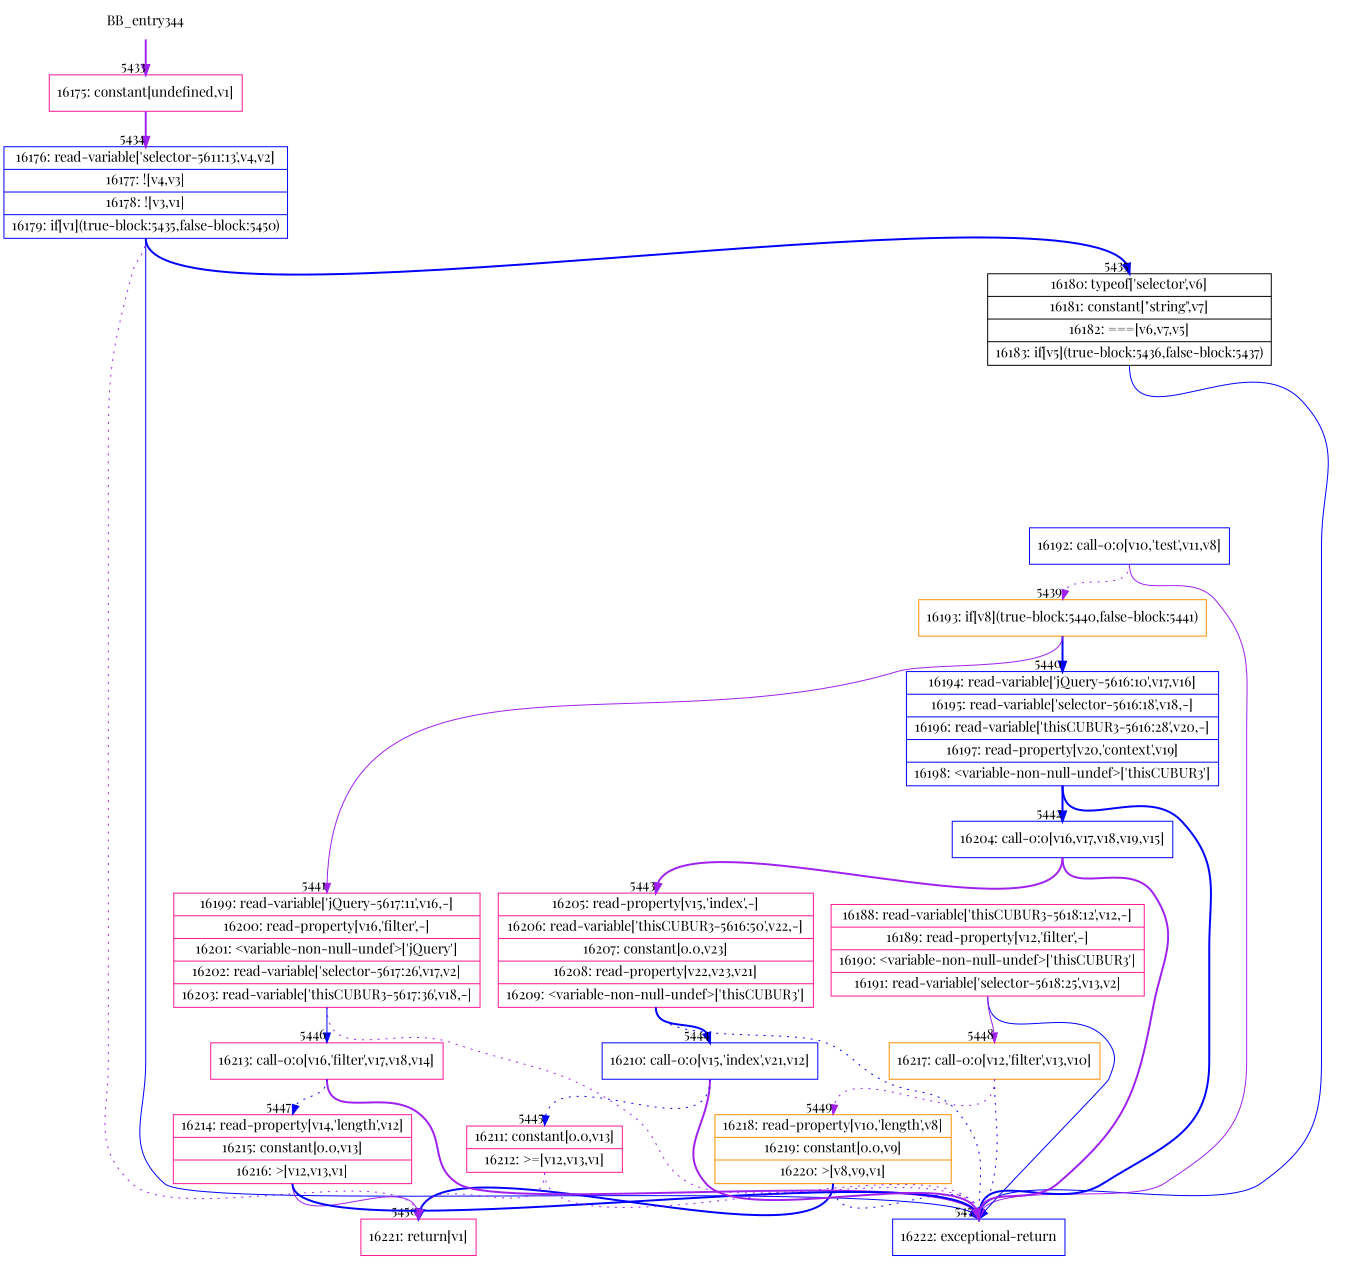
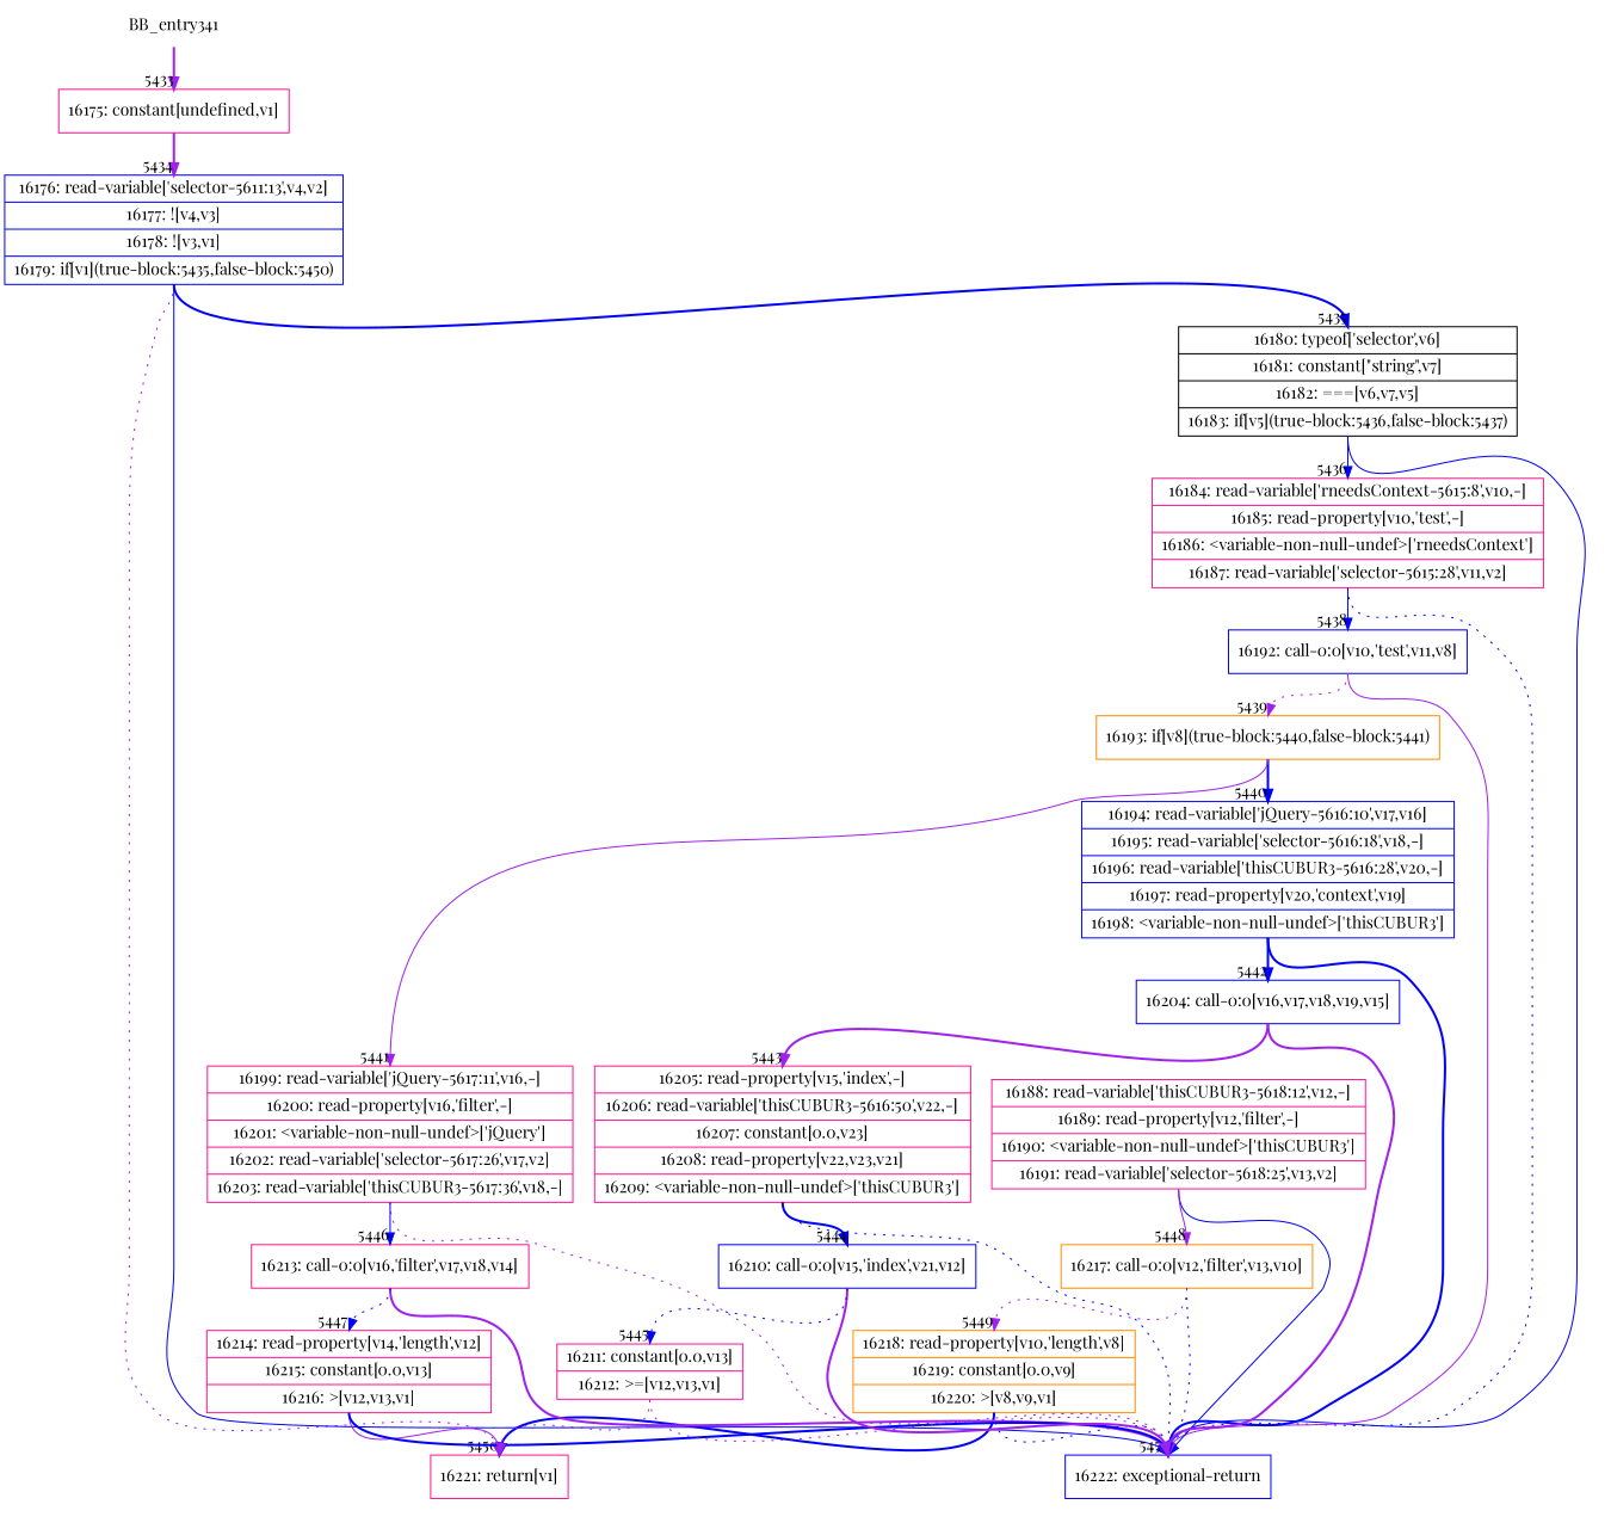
  digraph {
    fontname="Playfair Display"
    rankdir=TD
    node [color=deeppink fontname="Playfair Display" shape=record]
    edge [color=blue fontname="Playfair Display" headport=n style=bold tailport=s]
-   BB_entry344 [shape=none]
+   BB_entry344 [shape=none label=BB_entry341]
    n2 [label="{16175: constant[undefined,v1]}"]
    n3 [color=blue label="{16176: read-variable['selector-5611:13',v4,v2]|16177: ![v4,v3]|16178: ![v3,v1]|16179: if[v1](true-block:5435,false-block:5450)}"]
    n4 [label="{16221: return[v1]}"]
    n5 [color=black label="{16180: typeof['selector',v6]|16181: constant[\"string\",v7]|16182: ===[v6,v7,v5]|16183: if[v5](true-block:5436,false-block:5437)}"]
    n6 [color=blue label="{16222: exceptional-return}"]
+   n7 [label="{16184: read-variable['rneedsContext-5615:8',v10,-]|16185: read-property[v10,'test',-]|16186: \<variable-non-null-undef\>['rneedsContext']|16187: read-variable['selector-5615:28',v11,v2]}"]
    n8 [color=blue label="{16192: call-0:0[v10,'test',v11,v8]}"]
    n9 [label="{16188: read-variable['thisCUBUR3-5618:12',v12,-]|16189: read-property[v12,'filter',-]|16190: \<variable-non-null-undef\>['thisCUBUR3']|16191: read-variable['selector-5618:25',v13,v2]}"]
    n10 [color=darkorange label="{16217: call-0:0[v12,'filter',v13,v10]}"]
    n11 [color=darkorange label="{16193: if[v8](true-block:5440,false-block:5441)}"]
    n12 [color=darkorange label="{16218: read-property[v10,'length',v8]|16219: constant[0.0,v9]|16220: \>[v8,v9,v1]}"]
    n13 [color=blue label="{16194: read-variable['jQuery-5616:10',v17,v16]|16195: read-variable['selector-5616:18',v18,-]|16196: read-variable['thisCUBUR3-5616:28',v20,-]|16197: read-property[v20,'context',v19]|16198: \<variable-non-null-undef\>['thisCUBUR3']}"]
    n14 [label="{16199: read-variable['jQuery-5617:11',v16,-]|16200: read-property[v16,'filter',-]|16201: \<variable-non-null-undef\>['jQuery']|16202: read-variable['selector-5617:26',v17,v2]|16203: read-variable['thisCUBUR3-5617:36',v18,-]}"]
    n15 [color=blue label="{16204: call-0:0[v16,v17,v18,v19,v15]}"]
    n16 [label="{16213: call-0:0[v16,'filter',v17,v18,v14]}"]
    n17 [label="{16205: read-property[v15,'index',-]|16206: read-variable['thisCUBUR3-5616:50',v22,-]|16207: constant[0.0,v23]|16208: read-property[v22,v23,v21]|16209: \<variable-non-null-undef\>['thisCUBUR3']}"]
    n18 [label="{16214: read-property[v14,'length',v12]|16215: constant[0.0,v13]|16216: \>[v12,v13,v1]}"]
    n19 [color=blue label="{16210: call-0:0[v15,'index',v21,v12]}"]
    n20 [label="{16211: constant[0.0,v13]|16212: \>=[v12,v13,v1]}"]
    BB_entry344 -> n2 [color=purple headlabel="    5433"]
    n2 -> n3 [color=purple headlabel="      5434"]
    n3 -> n4 [color=purple headlabel="      5450" style=dotted]
    n3 -> n5 [headlabel="      5435"]
    n3 -> n6 [headlabel="      5451" style=solid]
    n5 -> n6 [style=solid]
+   n5 -> n7 [headlabel="      5436" style=solid]
+   n7 -> n6 [style=dotted]
+   n7 -> n8 [headlabel="      5438" style=solid]
    n8 -> n6 [color=purple style=solid]
    n8 -> n11 [color=purple headlabel="      5439" style=dotted]
    n9 -> n6 [style=solid]
    n9 -> n10 [color=purple headlabel="      5448" style=solid]
    n10 -> n6 [style=dotted]
    n10 -> n12 [color=purple headlabel="      5449" style=dotted]
    n11 -> n13 [headlabel="      5440"]
    n11 -> n14 [color=purple headlabel="      5441" style=solid]
    n12 -> n4
    n12 -> n6 [style=dotted]
    n13 -> n6
    n13 -> n15 [headlabel="      5442"]
    n14 -> n6 [color=purple style=dotted]
    n14 -> n16 [headlabel="      5446" style=solid]
    n15 -> n6 [color=purple]
    n15 -> n17 [color=purple headlabel="      5443"]
    n16 -> n6 [color=purple]
    n16 -> n18 [headlabel="      5447" style=dotted]
    n17 -> n6 [style=dotted]
    n17 -> n19 [headlabel="      5444"]
    n18 -> n4 [color=purple style=solid]
    n18 -> n6
    n19 -> n6 [color=purple]
    n19 -> n20 [headlabel="      5445" style=dotted]
    n20 -> n4 [color=purple style=dotted]
    n20 -> n6 [color=purple style=dotted]
  }
